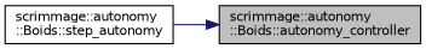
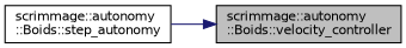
  digraph {
    rankdir=RL
    node [color=black fontname=Helvetica fontsize=10 shape=record style=filled]
-   n1 [fillcolor=grey75 fontcolor=black height=0.2 label="scrimmage::autonomy\l::Boids::autonomy_controller" width=0.4]
+   n1 [fillcolor=grey75 fontcolor=black height=0.2 label="scrimmage::autonomy\l::Boids::velocity_controller" width=0.4]
    n2 [fillcolor=white height=0.2 label="scrimmage::autonomy\l::Boids::step_autonomy" width=0.4]
    n1 -> n2 [color=midnightblue dir=back fontname=Helvetica fontsize=10 labelfontname=Helvetica labelfontsize=10 style=solid]
  }
